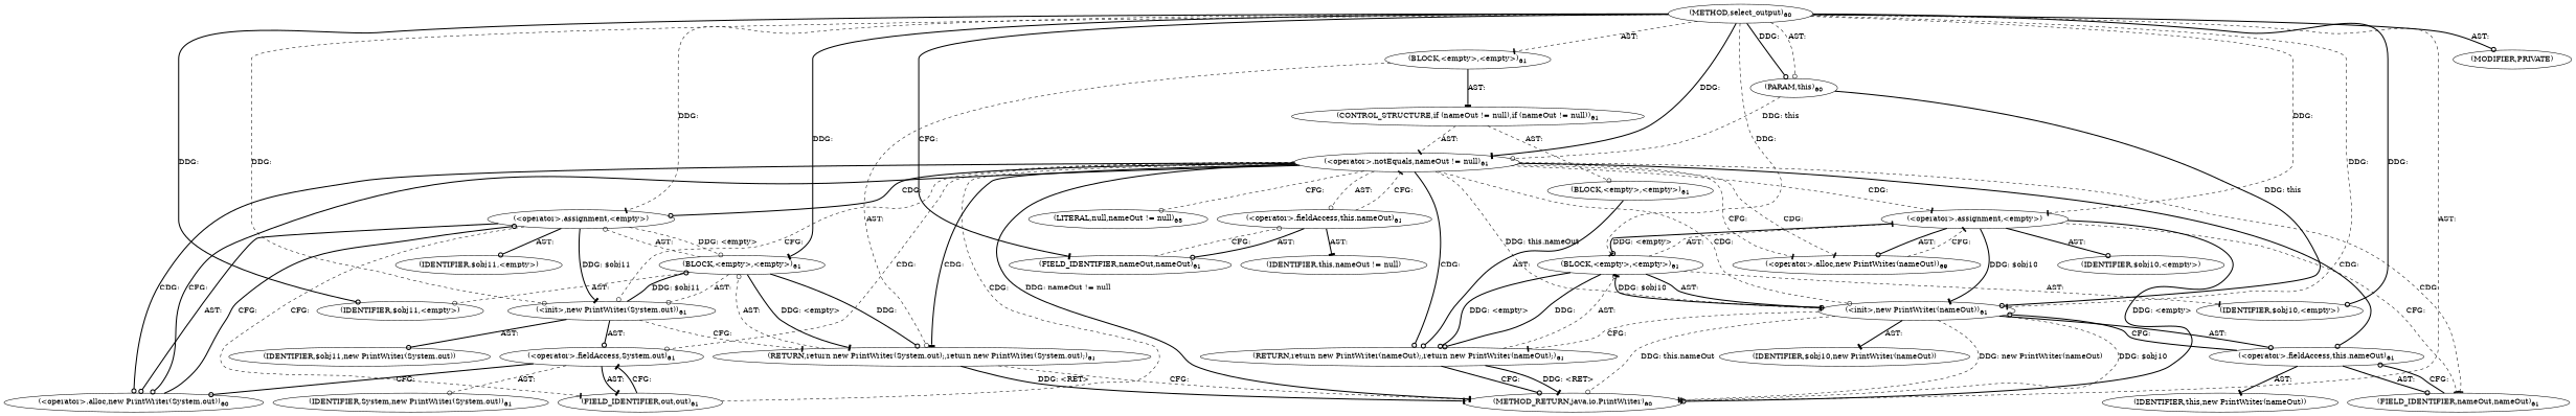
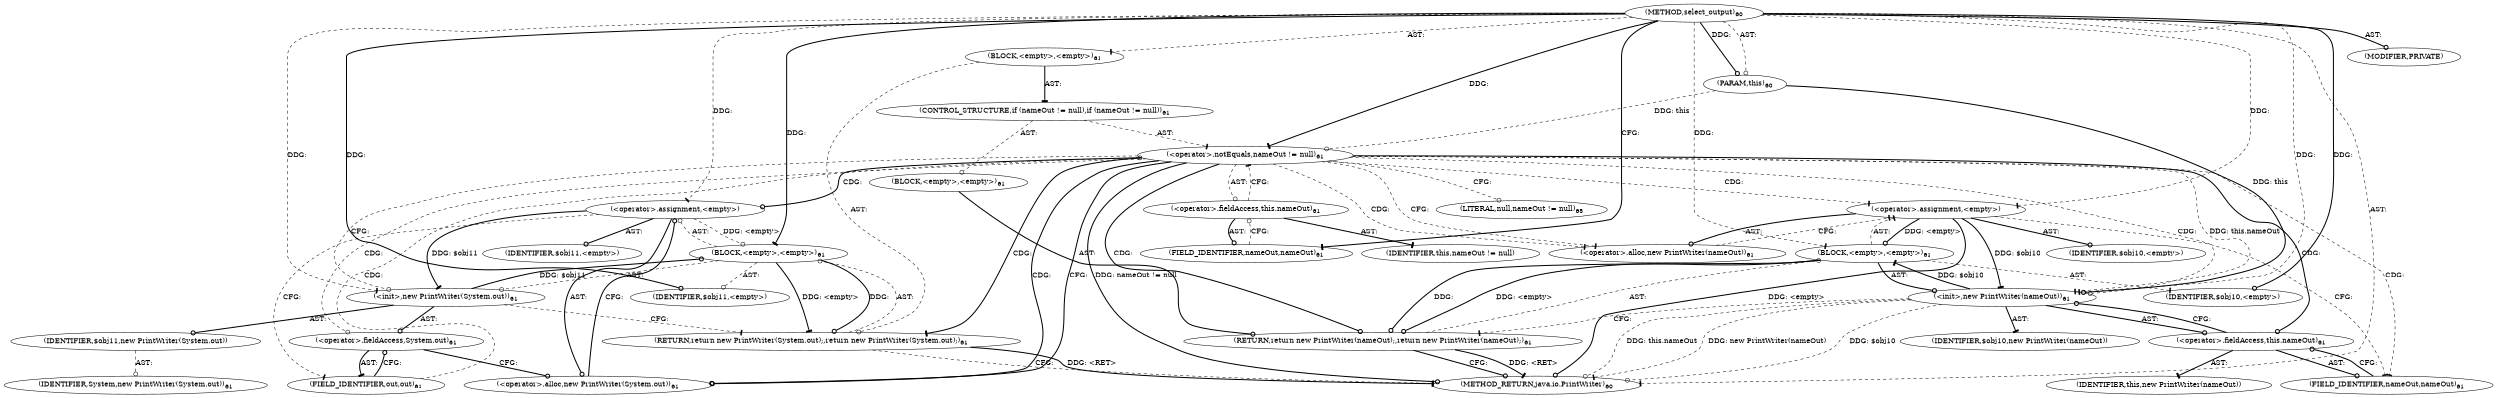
  digraph {
    edge [arrowhead=odot style=bold]
    n1 [label=<(METHOD,select_output)<SUB>60</SUB>>]
    n2 [label=<(PARAM,this)<SUB>60</SUB>>]
    n3 [label=<(BLOCK,&lt;empty&gt;,&lt;empty&gt;)<SUB>61</SUB>>]
    n4 [label=<(&lt;operator&gt;.notEquals,nameOut != null)<SUB>61</SUB>>]
    n5 [label=<(FIELD_IDENTIFIER,nameOut,nameOut)<SUB>61</SUB>>]
    n6 [label=<(BLOCK,&lt;empty&gt;,&lt;empty&gt;)<SUB>61</SUB>>]
    n7 [label=<(&lt;operator&gt;.assignment,&lt;empty&gt;)>]
    n8 [label=<(&lt;init&gt;,new PrintWriter(nameOut))<SUB>61</SUB>>]
    n9 [label=<(IDENTIFIER,$obj10,&lt;empty&gt;)>]
    n10 [label=<(BLOCK,&lt;empty&gt;,&lt;empty&gt;)<SUB>61</SUB>>]
    n11 [label=<(&lt;operator&gt;.assignment,&lt;empty&gt;)>]
    n12 [label=<(&lt;init&gt;,new PrintWriter(System.out))<SUB>61</SUB>>]
    n13 [label=<(IDENTIFIER,$obj11,&lt;empty&gt;)>]
    n14 [label=<(MODIFIER,PRIVATE)>]
    n15 [label=<(METHOD_RETURN,java.io.PrintWriter)<SUB>60</SUB>>]
    n16 [label=<(CONTROL_STRUCTURE,if (nameOut != null),if (nameOut != null))<SUB>61</SUB>>]
    n17 [label=<(RETURN,return new PrintWriter(System.out);,return new PrintWriter(System.out);)<SUB>61</SUB>>]
    n18 [label=<(&lt;operator&gt;.fieldAccess,this.nameOut)<SUB>61</SUB>>]
    n19 [label=<(LITERAL,null,nameOut != null)<SUB>65</SUB>>]
    n20 [label=<(RETURN,return new PrintWriter(nameOut);,return new PrintWriter(nameOut);)<SUB>61</SUB>>]
-   n21 [label=<(&lt;operator&gt;.alloc,new PrintWriter(nameOut))<SUB>69</SUB>>]
+   n21 [label=<(&lt;operator&gt;.alloc,new PrintWriter(nameOut))<SUB>61</SUB>>]
    n22 [label=<(&lt;operator&gt;.fieldAccess,this.nameOut)<SUB>61</SUB>>]
    n23 [label=<(FIELD_IDENTIFIER,nameOut,nameOut)<SUB>61</SUB>>]
-   n24 [label=<(&lt;operator&gt;.alloc,new PrintWriter(System.out))<SUB>60</SUB>>]
+   n24 [label=<(&lt;operator&gt;.alloc,new PrintWriter(System.out))<SUB>61</SUB>>]
    n25 [label=<(&lt;operator&gt;.fieldAccess,System.out)<SUB>61</SUB>>]
    n26 [label=<(IDENTIFIER,$obj10,&lt;empty&gt;)>]
    n27 [label=<(IDENTIFIER,$obj10,new PrintWriter(nameOut))>]
    n28 [label=<(FIELD_IDENTIFIER,out,out)<SUB>61</SUB>>]
    n29 [label=<(IDENTIFIER,$obj11,&lt;empty&gt;)>]
    n30 [label=<(IDENTIFIER,$obj11,new PrintWriter(System.out))>]
    n31 [label=<(BLOCK,&lt;empty&gt;,&lt;empty&gt;)<SUB>61</SUB>>]
    n32 [label=<(IDENTIFIER,this,nameOut != null)>]
    n33 [label=<(IDENTIFIER,this,new PrintWriter(nameOut))>]
    n34 [label=<(IDENTIFIER,System,new PrintWriter(System.out))<SUB>61</SUB>>]
    n1 -> n2 [label="AST: " style=dashed]
    n1 -> n2 [label="DDG: "]
    n1 -> n3 [arrowhead=tee label="AST: " style=dashed]
    n1 -> n4 [arrowhead=tee label="DDG: "]
    n1 -> n5 [arrowhead=tee label="CFG: "]
    n1 -> n6 [arrowhead=tee label="DDG: " style=dashed]
    n1 -> n7 [arrowhead=tee label="DDG: " style=dashed]
    n1 -> n8 [arrowhead=tee label="DDG: " style=dashed]
    n1 -> n9 [label="DDG: "]
    n1 -> n10 [arrowhead=tee label="DDG: "]
    n1 -> n11 [arrowhead=tee label="DDG: " style=dashed]
-   n1 -> n12 [label="DDG: " style=dashed]
+   n1 -> n12 [arrowhead=tee label="DDG: " style=dashed]
    n1 -> n13 [label="DDG: "]
    n1 -> n14 [label="AST: "]
    n1 -> n15 [arrowhead=tee label="AST: " style=dashed]
    n2 -> n4 [label="DDG: this" style=dashed]
    n2 -> n8 [label="DDG: this"]
    n3 -> n16 [arrowhead=tee label="AST: "]
    n3 -> n17 [label="AST: " style=dashed]
    n4 -> n7 [arrowhead=tee label="CDG: " style=dashed]
    n4 -> n8 [arrowhead=tee label="DDG: this.nameOut" style=dashed]
    n4 -> n8 [label="CDG: " style=dashed]
    n4 -> n11 [label="CDG: "]
    n4 -> n12 [label="CFG: " style=dashed]
-   n4 -> n15 [arrowhead=tee label="DDG: nameOut != null"]
+   n4 -> n15 [label="DDG: nameOut != null"]
    n4 -> n17 [arrowhead=tee label="CDG: "]
    n4 -> n18 [label="AST: " style=dashed]
    n4 -> n19 [label="CFG: " style=dashed]
    n4 -> n20 [label="CDG: "]
    n4 -> n21 [arrowhead=tee label="CFG: " style=dashed]
    n4 -> n21 [arrowhead=tee label="CDG: " style=dashed]
    n4 -> n22 [label="CDG: "]
    n4 -> n23 [arrowhead=tee label="CDG: " style=dashed]
    n4 -> n24 [label="CFG: "]
    n4 -> n24 [label="CDG: "]
    n4 -> n25 [label="CDG: " style=dashed]
    n5 -> n18 [label="CFG: " style=dashed]
    n6 -> n7 [arrowhead=tee label="AST: " style=dashed]
    n6 -> n8 [label="AST: "]
    n6 -> n9 [arrowhead=tee label="AST: " style=dashed]
    n6 -> n20 [label="DDG: "]
    n6 -> n20 [label="DDG: &lt;empty&gt;"]
    n7 -> n6 [label="DDG: &lt;empty&gt;"]
    n7 -> n8 [arrowhead=tee label="DDG: $obj10"]
    n7 -> n15 [label="DDG: &lt;empty&gt;"]
    n7 -> n21 [label="AST: "]
    n7 -> n23 [arrowhead=tee label="CFG: " style=dashed]
    n7 -> n26 [label="AST: "]
    n8 -> n6 [arrowhead=tee label="DDG: $obj10"]
    n8 -> n15 [label="DDG: $obj10" style=dashed]
    n8 -> n15 [label="DDG: this.nameOut" style=dashed]
    n8 -> n15 [arrowhead=tee label="DDG: new PrintWriter(nameOut)" style=dashed]
    n8 -> n20 [arrowhead=tee label="CFG: " style=dashed]
    n8 -> n22 [label="AST: "]
    n8 -> n27 [arrowhead=tee label="AST: "]
    n10 -> n11 [label="AST: " style=dashed]
    n10 -> n12 [label="AST: " style=dashed]
    n10 -> n13 [label="AST: " style=dashed]
    n10 -> n17 [label="DDG: "]
    n10 -> n17 [arrowhead=tee label="DDG: &lt;empty&gt;"]
    n11 -> n10 [label="DDG: &lt;empty&gt;" style=dashed]
    n11 -> n12 [arrowhead=tee label="DDG: $obj11"]
    n11 -> n24 [label="AST: "]
    n11 -> n28 [arrowhead=tee label="CFG: " style=dashed]
    n11 -> n29 [label="AST: "]
    n12 -> n10 [label="DDG: $obj11"]
    n12 -> n17 [arrowhead=tee label="CFG: " style=dashed]
    n12 -> n25 [label="AST: "]
    n12 -> n30 [label="AST: "]
    n16 -> n4 [arrowhead=tee label="AST: " style=dashed]
    n16 -> n31 [label="AST: " style=dashed]
    n17 -> n10 [label="AST: " style=dashed]
    n17 -> n15 [arrowhead=tee label="CFG: " style=dashed]
    n17 -> n15 [arrowhead=tee label="DDG: &lt;RET&gt;"]
    n18 -> n4 [arrowhead=tee label="CFG: " style=dashed]
    n18 -> n5 [label="AST: "]
    n18 -> n32 [arrowhead=tee label="AST: "]
    n20 -> n6 [label="AST: " style=dashed]
    n20 -> n15 [label="CFG: "]
    n20 -> n15 [arrowhead=tee label="DDG: &lt;RET&gt;"]
    n21 -> n7 [arrowhead=tee label="CFG: " style=dashed]
    n22 -> n8 [label="CFG: "]
    n22 -> n23 [label="AST: "]
    n22 -> n33 [arrowhead=tee label="AST: "]
    n23 -> n22 [label="CFG: "]
    n24 -> n11 [label="CFG: "]
    n25 -> n24 [label="CFG: "]
    n25 -> n28 [arrowhead=tee label="AST: "]
-   n25 -> n34 [label="AST: " style=dashed]
+   n30 -> n34 [label="AST: " style=dashed]
    n28 -> n4 [label="CDG: " style=dashed]
-   n28 -> n25 [arrowhead=tee label="CFG: "]
+   n28 -> n25 [label="CFG: "]
    n31 -> n20 [label="AST: "]
  }
